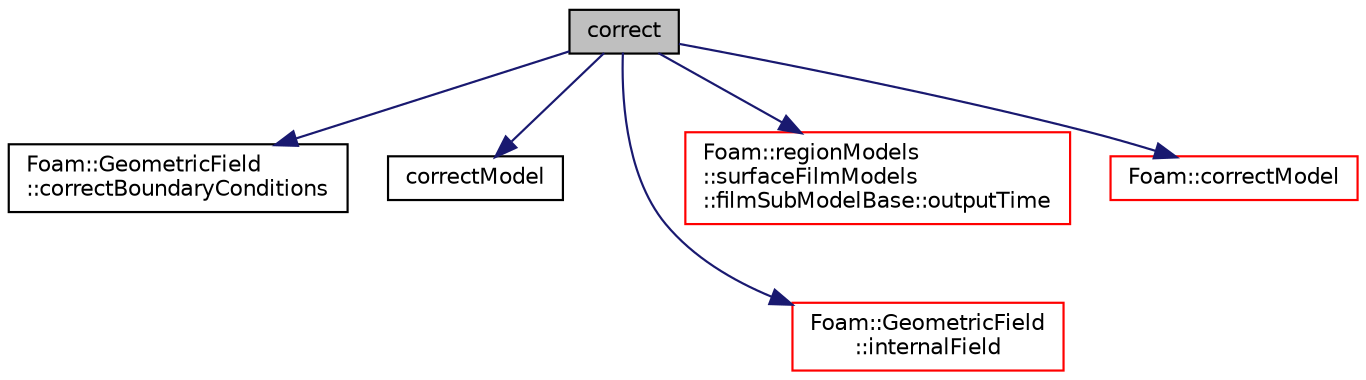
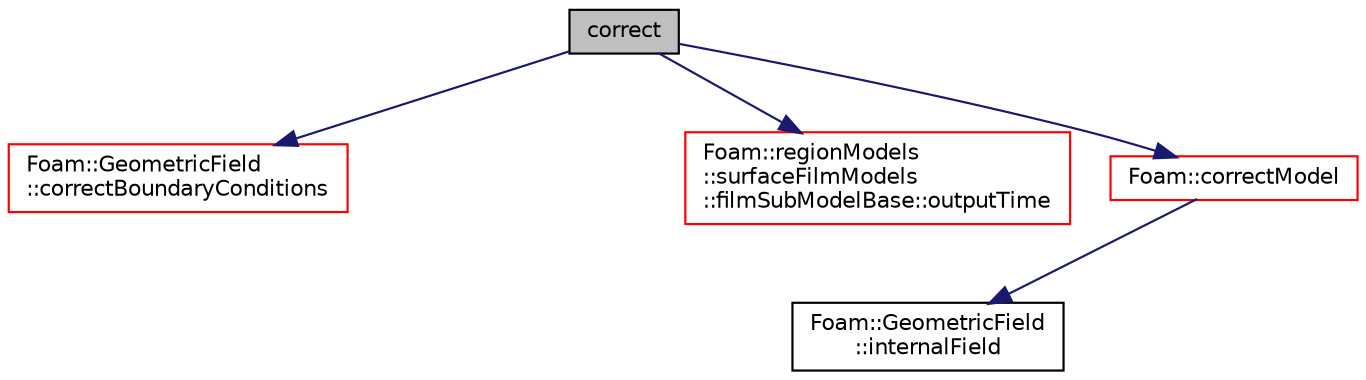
  digraph {
    rankdir=TB
    node [color=black fontname=Helvetica fontsize=10 shape=record]
    edge [color=midnightblue fontname=Helvetica fontsize=10 labelfontname=Helvetica labelfontsize=10 style=solid]
    n1 [fillcolor=grey75 fontcolor=black height=0.2 label=correct style=filled width=0.4]
-   n2 [height=0.2 label="Foam::GeometricField\l::correctBoundaryConditions" width=0.4]
-   n3 [height=0.2 label=correctModel width=0.4]
-   n4 [color=red height=0.2 label="Foam::GeometricField\l::internalField" width=0.4]
+   n2 [color=red height=0.2 label="Foam::GeometricField\l::correctBoundaryConditions" width=0.4]
+   n4 [height=0.2 label="Foam::GeometricField\l::internalField" width=0.4]
    n5 [color=red height=0.2 label="Foam::regionModels\l::surfaceFilmModels\l::filmSubModelBase::outputTime" width=0.4]
    n6 [color=red height=0.2 label="Foam::correctModel" width=0.4]
    n1 -> n2
-   n1 -> n3
-   n1 -> n4
+   n6 -> n4
    n1 -> n5
    n1 -> n6
  }
